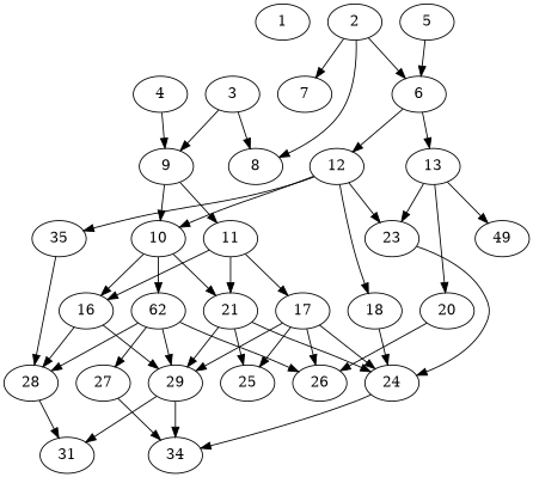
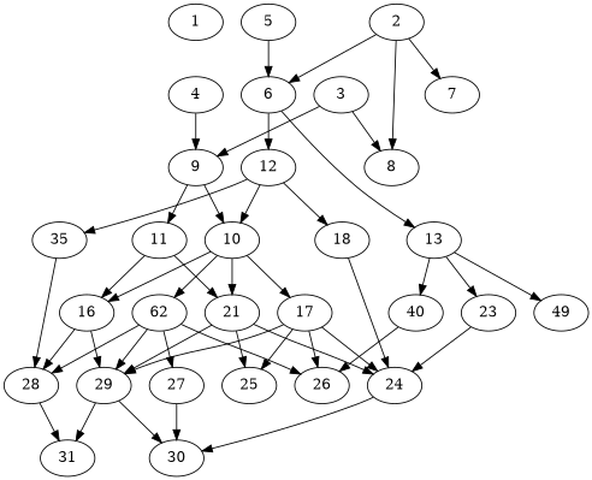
  digraph {
    node [alpha=0.18]
    1 [alpha=0.02 expect_size=1374447533958365184]
    2 [expect_size=143727092213743616000]
    6 [alpha=0.15 expect_size=133663446821534624]
    7 [alpha=0.14 expect_size=47437360090021101568]
    8 [alpha=0.09 expect_size=42732021983965384]
    12 [expect_size=204589760512000000]
    13 [alpha=0.01 expect_size=1491229591041600]
    10 [alpha=0.07 expect_size=9720399061241490]
    16 [alpha=0.03 expect_size=471189386595295872]
    17 [alpha=0.17 expect_size=162817432034006912]
    21 [alpha=0.05 expect_size=1536914821774000]
    n12 [alpha=0.05 expect_size=1328017908013770 label=62]
    n13 [alpha=0.06 expect_size=264899385162932944896 label=35]
    18 [alpha=0.01 expect_size=232342324641286144]
    23 [alpha=0.05 expect_size=6826096591317762048]
    n16 [alpha=0.06 expect_size=662052800633945 label=49]
-   20 [alpha=0.13 expect_size=23156726798342946816]
+   20 [alpha=0.13 expect_size=23156726798342946816 label=40]
    3 [alpha=0.15 expect_size=17664550148262354]
    9 [expect_size=182978482596975]
    11 [expect_size=49151021535583010816]
    4 [alpha=0.13 expect_size=87847543822957984]
    5 [alpha=0.12 expect_size=168946304379769152]
    28 [alpha=0.19 expect_size=102064193536000000000]
    29 [alpha=0.02 expect_size=157598066522332332032]
    24 [alpha=0.02 expect_size=62498356171955320]
    25 [alpha=0.04 expect_size=3746889689405892]
    26 [alpha=0.11 expect_size=16962523313357320]
    27 [alpha=0.16 expect_size=43050409546612384]
    31 [alpha=0.05 expect_size=570246652928636480]
-   30 [expect_size=99634196959427821568 label=34]
+   30 [expect_size=99634196959427821568]
    2 -> 6
    2 -> 7
    2 -> 8
    6 -> 12
    6 -> 13
    12 -> 10
    12 -> n13
    12 -> 18
-   12 -> 23
    13 -> 23
    13 -> n16
    13 -> 20
    10 -> 16
-   11 -> 17
+   10 -> 17
    10 -> 21
    10 -> n12
    16 -> 28
    16 -> 29
    17 -> 29
    17 -> 24
    17 -> 25
    17 -> 26
    21 -> 29
    21 -> 24
    21 -> 25
    n12 -> 28
    n12 -> 29
    n12 -> 26
    n12 -> 27
    n13 -> 28
    18 -> 24
    23 -> 24
    20 -> 26
    3 -> 8
    3 -> 9
    9 -> 10
    9 -> 11
    11 -> 16
    11 -> 21
    4 -> 9
    5 -> 6
    28 -> 31
    29 -> 31
    29 -> 30
    24 -> 30
    27 -> 30
  }
